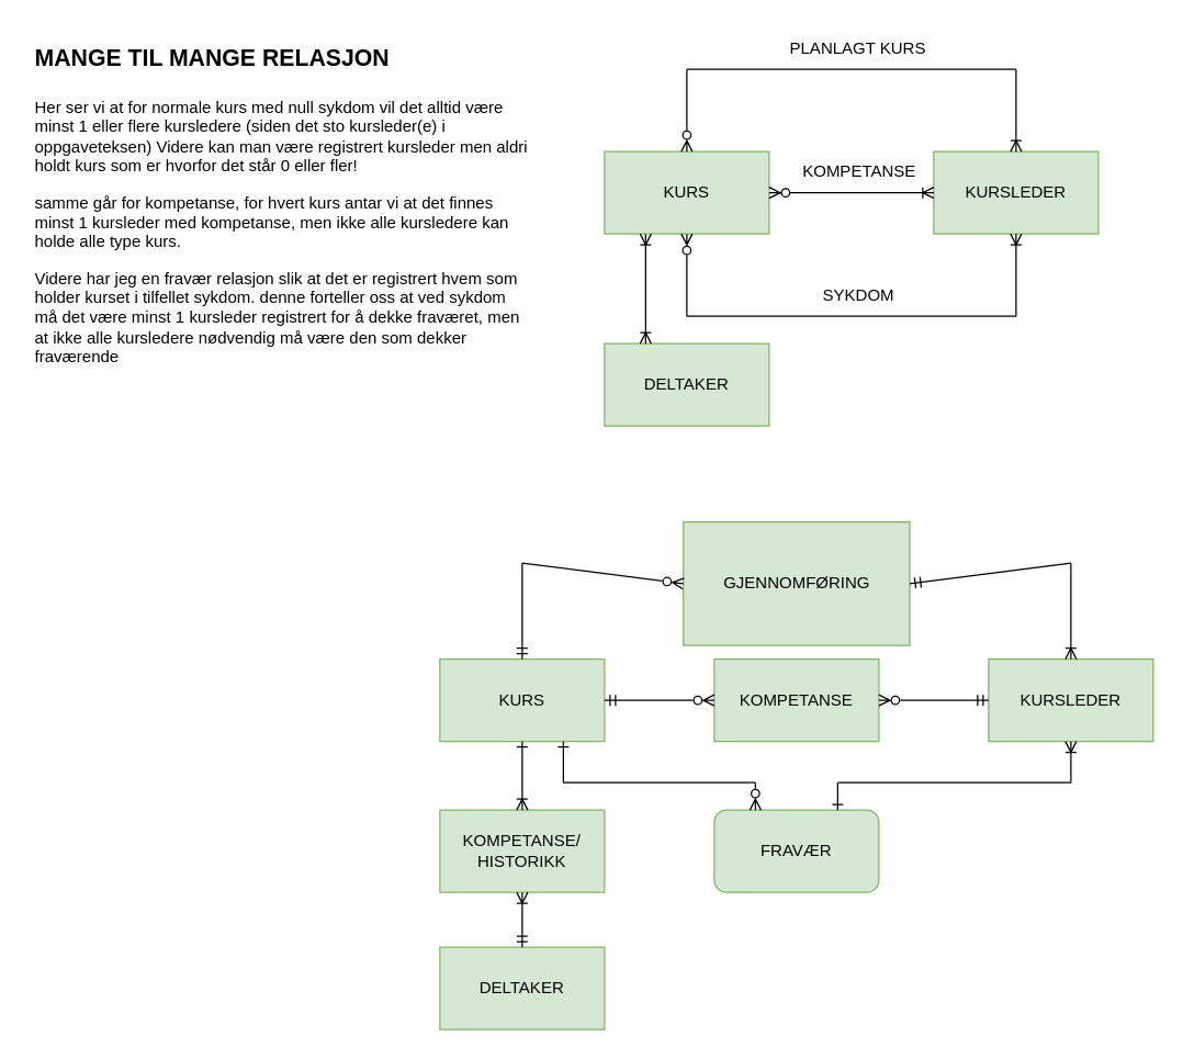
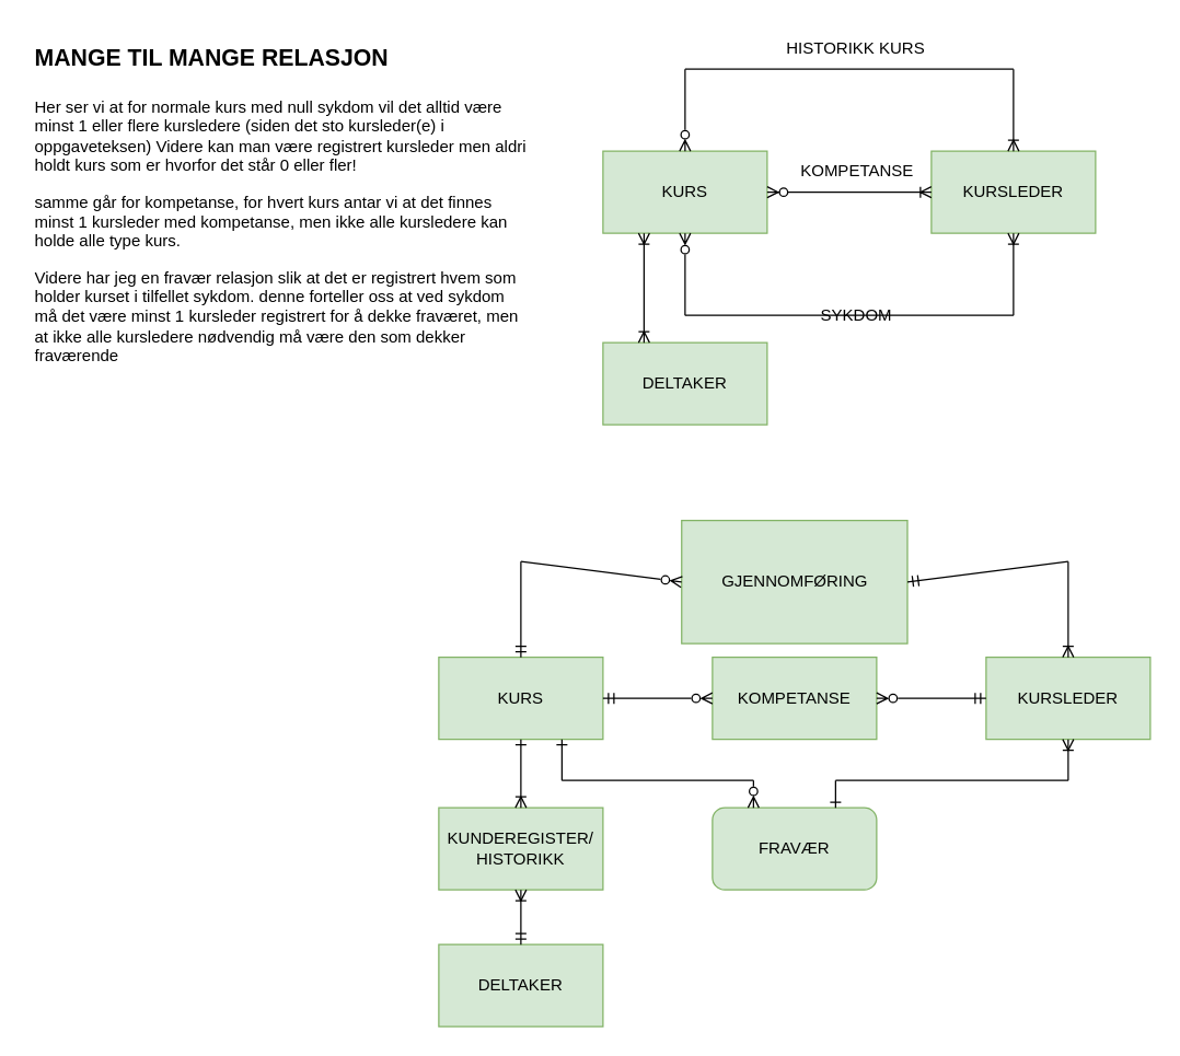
  <mxCell id="0" />
  <mxCell id="1" parent="0" />
  <mxCell id="2" value="KURS" style="rounded=0;whiteSpace=wrap;html=1;fillColor=#d5e8d4;strokeColor=#82b366;" vertex="1" parent="1"><mxGeometry x="440" y="110" width="120" height="60" as="geometry" /></mxCell>
  <mxCell id="3" value="KURSLEDER" style="rounded=0;whiteSpace=wrap;html=1;fillColor=#d5e8d4;strokeColor=#82b366;" vertex="1" parent="1"><mxGeometry x="680" y="110" width="120" height="60" as="geometry" /></mxCell>
  <mxCell id="4" value="" style="endArrow=none;html=1;rounded=0;exitX=0.5;exitY=0;exitDx=0;exitDy=0;startArrow=ERzeroToMany;startFill=0;" edge="1" parent="1" source="2"><mxGeometry relative="1" as="geometry"><mxPoint x="540" y="250" as="sourcePoint" /><mxPoint x="500" y="50" as="targetPoint" /></mxGeometry></mxCell>
  <mxCell id="5" value="" style="endArrow=none;html=1;rounded=0;" edge="1" parent="1"><mxGeometry relative="1" as="geometry"><mxPoint x="500" y="50" as="sourcePoint" /><mxPoint x="740" y="50" as="targetPoint" /></mxGeometry></mxCell>
  <mxCell id="6" value="" style="endArrow=ERoneToMany;html=1;rounded=0;endFill=0;" edge="1" parent="1" target="3"><mxGeometry relative="1" as="geometry"><mxPoint x="740" y="50" as="sourcePoint" /><mxPoint x="700" y="250" as="targetPoint" /></mxGeometry></mxCell>
  <mxCell id="7" value="" style="endArrow=none;html=1;rounded=0;exitX=0.5;exitY=1;exitDx=0;exitDy=0;startArrow=ERzeroToMany;startFill=0;" edge="1" parent="1" source="2"><mxGeometry relative="1" as="geometry"><mxPoint x="540" y="250" as="sourcePoint" /><mxPoint x="500" y="230" as="targetPoint" /></mxGeometry></mxCell>
  <mxCell id="8" value="" style="endArrow=none;html=1;rounded=0;" edge="1" parent="1"><mxGeometry relative="1" as="geometry"><mxPoint x="500" y="230" as="sourcePoint" /><mxPoint x="740" y="230" as="targetPoint" /></mxGeometry></mxCell>
  <mxCell id="9" value="" style="endArrow=none;html=1;rounded=0;exitX=0.5;exitY=1;exitDx=0;exitDy=0;startArrow=ERoneToMany;startFill=0;" edge="1" parent="1" source="3"><mxGeometry relative="1" as="geometry"><mxPoint x="540" y="250" as="sourcePoint" /><mxPoint x="740" y="230" as="targetPoint" /></mxGeometry></mxCell>
- <mxCell id="10" value="PLANLAGT KURS" style="text;html=1;align=center;verticalAlign=middle;whiteSpace=wrap;rounded=0;" vertex="1" parent="1"><mxGeometry x="570" y="20" width="110" height="30" as="geometry" /></mxCell>
- <mxCell id="11" value="SYKDOM" style="text;html=1;align=center;verticalAlign=middle;whiteSpace=wrap;rounded=0;" vertex="1" parent="1"><mxGeometry x="568" y="200" width="115" height="30" as="geometry" /></mxCell>
+ <mxCell id="10" value="HISTORIKK KURS" style="text;html=1;align=center;verticalAlign=middle;whiteSpace=wrap;rounded=0;" vertex="1" parent="1"><mxGeometry x="570" y="20" width="110" height="30" as="geometry" /></mxCell>
+ <mxCell id="11" value="SYKDOM" style="text;html=1;align=center;verticalAlign=middle;whiteSpace=wrap;rounded=0;" vertex="1" parent="1"><mxGeometry x="568" y="215" width="115" height="30" as="geometry" /></mxCell>
  <mxCell id="12" value="" style="edgeStyle=entityRelationEdgeStyle;fontSize=12;html=1;endArrow=ERoneToMany;startArrow=ERzeroToMany;rounded=0;exitX=1;exitY=0.5;exitDx=0;exitDy=0;entryX=0;entryY=0.5;entryDx=0;entryDy=0;" edge="1" parent="1" source="2" target="3"><mxGeometry width="100" height="100" relative="1" as="geometry"><mxPoint x="570" y="310" as="sourcePoint" /><mxPoint x="670" y="210" as="targetPoint" /></mxGeometry></mxCell>
  <mxCell id="13" value="KOMPETANSE" style="text;html=1;align=center;verticalAlign=middle;whiteSpace=wrap;rounded=0;" vertex="1" parent="1"><mxGeometry x="580.5" y="110" width="90" height="30" as="geometry" /></mxCell>
  <mxCell id="14" value="&lt;h1&gt;&lt;font style=&quot;font-size: 17px;&quot;&gt;MANGE TIL MANGE RELASJON&lt;/font&gt;&lt;/h1&gt;&lt;p&gt;Her ser vi at for normale kurs med null sykdom vil det alltid være minst 1 eller flere kursledere (siden det sto kursleder(e) i oppgaveteksen) Videre kan man være registrert kursleder men aldri holdt kurs som er hvorfor det står 0 eller fler!&lt;/p&gt;&lt;p&gt;samme går for kompetanse, for hvert kurs antar vi at det finnes minst 1 kursleder med kompetanse, men ikke alle kursledere kan holde alle type kurs.&lt;/p&gt;&lt;p&gt;Videre har jeg en fravær relasjon slik at det er registrert hvem som holder kurset i tilfellet sykdom. denne forteller oss at ved sykdom må det være minst 1 kursleder registrert for å dekke fraværet, men at ikke alle kursledere nødvendig må være den som dekker fraværende&lt;/p&gt;&lt;p&gt;&lt;br&gt;&lt;/p&gt;" style="text;html=1;spacing=5;spacingTop=-20;whiteSpace=wrap;overflow=hidden;rounded=0;" vertex="1" parent="1"><mxGeometry x="20" y="20" width="370" height="250" as="geometry" /></mxCell>
  <mxCell id="15" value="KURS" style="rounded=0;whiteSpace=wrap;html=1;fillColor=#d5e8d4;strokeColor=#82b366;" vertex="1" parent="1"><mxGeometry x="320" y="480" width="120" height="60" as="geometry" /></mxCell>
  <mxCell id="16" value="KURSLEDER" style="rounded=0;whiteSpace=wrap;html=1;fillColor=#d5e8d4;strokeColor=#82b366;" vertex="1" parent="1"><mxGeometry x="720" y="480" width="120" height="60" as="geometry" /></mxCell>
  <mxCell id="17" value="FRAVÆR" style="whiteSpace=wrap;html=1;fillColor=#d5e8d4;strokeColor=#82b366;rounded=1;" vertex="1" parent="1"><mxGeometry x="520" y="590" width="120" height="60" as="geometry" /></mxCell>
  <mxCell id="18" value="GJENNOMFØRING" style="rounded=0;whiteSpace=wrap;html=1;fillColor=#d5e8d4;strokeColor=#82b366;" vertex="1" parent="1"><mxGeometry x="497.5" y="380" width="165" height="90" as="geometry" /></mxCell>
  <mxCell id="19" value="KOMPETANSE" style="rounded=0;whiteSpace=wrap;html=1;fillColor=#d5e8d4;strokeColor=#82b366;" vertex="1" parent="1"><mxGeometry x="520" y="480" width="120" height="60" as="geometry" /></mxCell>
  <mxCell id="20" value="DELTAKER" style="rounded=0;whiteSpace=wrap;html=1;fillColor=#d5e8d4;strokeColor=#82b366;" vertex="1" parent="1"><mxGeometry x="320" y="690" width="120" height="60" as="geometry" /></mxCell>
- <mxCell id="21" value="KOMPETANSE/&lt;br&gt;HISTORIKK" style="rounded=0;whiteSpace=wrap;html=1;fillColor=#d5e8d4;strokeColor=#82b366;" vertex="1" parent="1"><mxGeometry x="320" y="590" width="120" height="60" as="geometry" /></mxCell>
+ <mxCell id="21" value="KUNDEREGISTER/&lt;br&gt;HISTORIKK" style="rounded=0;whiteSpace=wrap;html=1;fillColor=#d5e8d4;strokeColor=#82b366;" vertex="1" parent="1"><mxGeometry x="320" y="590" width="120" height="60" as="geometry" /></mxCell>
  <mxCell id="22" value="" style="endArrow=none;html=1;rounded=0;exitX=0.5;exitY=0;exitDx=0;exitDy=0;startArrow=ERmandOne;startFill=0;" edge="1" parent="1" source="15"><mxGeometry relative="1" as="geometry"><mxPoint x="500" y="480" as="sourcePoint" /><mxPoint x="380" y="410" as="targetPoint" /></mxGeometry></mxCell>
  <mxCell id="23" value="" style="endArrow=ERzeroToMany;html=1;rounded=0;entryX=0;entryY=0.5;entryDx=0;entryDy=0;endFill=0;" edge="1" parent="1" target="18"><mxGeometry relative="1" as="geometry"><mxPoint x="380" y="410" as="sourcePoint" /><mxPoint x="660" y="480" as="targetPoint" /></mxGeometry></mxCell>
  <mxCell id="24" value="" style="endArrow=ERoneToMany;html=1;rounded=0;entryX=0.5;entryY=0;entryDx=0;entryDy=0;endFill=0;" edge="1" parent="1" target="16"><mxGeometry relative="1" as="geometry"><mxPoint x="780" y="410" as="sourcePoint" /><mxPoint x="660" y="480" as="targetPoint" /></mxGeometry></mxCell>
  <mxCell id="25" value="" style="endArrow=none;html=1;rounded=0;exitX=1;exitY=0.5;exitDx=0;exitDy=0;startArrow=ERmandOne;startFill=0;" edge="1" parent="1" source="18"><mxGeometry relative="1" as="geometry"><mxPoint x="500" y="480" as="sourcePoint" /><mxPoint x="780" y="410" as="targetPoint" /></mxGeometry></mxCell>
  <mxCell id="26" value="" style="endArrow=none;html=1;rounded=0;exitX=0.75;exitY=1;exitDx=0;exitDy=0;startArrow=ERone;startFill=0;" edge="1" parent="1" source="15"><mxGeometry relative="1" as="geometry"><mxPoint x="480" y="450" as="sourcePoint" /><mxPoint x="410" y="570" as="targetPoint" /></mxGeometry></mxCell>
  <mxCell id="27" value="" style="endArrow=none;html=1;rounded=0;" edge="1" parent="1"><mxGeometry relative="1" as="geometry"><mxPoint x="410" y="570" as="sourcePoint" /><mxPoint x="550" y="570" as="targetPoint" /></mxGeometry></mxCell>
  <mxCell id="28" value="" style="endArrow=none;html=1;rounded=0;exitX=0.25;exitY=0;exitDx=0;exitDy=0;startArrow=ERzeroToMany;startFill=0;" edge="1" parent="1" source="17"><mxGeometry relative="1" as="geometry"><mxPoint x="480" y="450" as="sourcePoint" /><mxPoint x="550" y="570" as="targetPoint" /></mxGeometry></mxCell>
  <mxCell id="29" value="" style="endArrow=none;html=1;rounded=0;" edge="1" parent="1"><mxGeometry relative="1" as="geometry"><mxPoint x="610" y="570" as="sourcePoint" /><mxPoint x="780" y="570" as="targetPoint" /></mxGeometry></mxCell>
  <mxCell id="30" value="" style="endArrow=none;html=1;rounded=0;exitX=0.75;exitY=0;exitDx=0;exitDy=0;startArrow=ERone;startFill=0;" edge="1" parent="1" source="17"><mxGeometry relative="1" as="geometry"><mxPoint x="480" y="450" as="sourcePoint" /><mxPoint x="610" y="570" as="targetPoint" /></mxGeometry></mxCell>
  <mxCell id="31" value="" style="endArrow=none;html=1;rounded=0;exitX=0.5;exitY=1;exitDx=0;exitDy=0;endFill=0;startArrow=ERoneToMany;startFill=0;" edge="1" parent="1" source="16"><mxGeometry relative="1" as="geometry"><mxPoint x="480" y="450" as="sourcePoint" /><mxPoint x="780" y="570" as="targetPoint" /></mxGeometry></mxCell>
  <mxCell id="32" value="" style="endArrow=ERzeroToMany;html=1;rounded=0;exitX=1;exitY=0.5;exitDx=0;exitDy=0;entryX=0;entryY=0.5;entryDx=0;entryDy=0;startArrow=ERmandOne;startFill=0;endFill=0;" edge="1" parent="1" source="15" target="19"><mxGeometry relative="1" as="geometry"><mxPoint x="480" y="450" as="sourcePoint" /><mxPoint x="640" y="450" as="targetPoint" /></mxGeometry></mxCell>
  <mxCell id="33" value="" style="endArrow=ERmandOne;html=1;rounded=0;entryX=0;entryY=0.5;entryDx=0;entryDy=0;exitX=1;exitY=0.5;exitDx=0;exitDy=0;startArrow=ERzeroToMany;startFill=0;endFill=0;" edge="1" parent="1" source="19" target="16"><mxGeometry relative="1" as="geometry"><mxPoint x="480" y="450" as="sourcePoint" /><mxPoint x="640" y="450" as="targetPoint" /></mxGeometry></mxCell>
  <mxCell id="34" value="" style="endArrow=ERoneToMany;html=1;rounded=0;exitX=0.5;exitY=1;exitDx=0;exitDy=0;endFill=0;startArrow=ERone;startFill=0;" edge="1" parent="1" source="15" target="21"><mxGeometry relative="1" as="geometry"><mxPoint x="480" y="620" as="sourcePoint" /><mxPoint x="640" y="620" as="targetPoint" /></mxGeometry></mxCell>
  <mxCell id="35" value="" style="endArrow=ERmandOne;html=1;rounded=0;endFill=0;startArrow=ERoneToMany;startFill=0;" edge="1" parent="1" target="20"><mxGeometry relative="1" as="geometry"><mxPoint x="380" y="650" as="sourcePoint" /><mxPoint x="640" y="620" as="targetPoint" /></mxGeometry></mxCell>
  <mxCell id="36" value="DELTAKER" style="rounded=0;whiteSpace=wrap;html=1;fillColor=#d5e8d4;strokeColor=#82b366;" vertex="1" parent="1"><mxGeometry x="440" y="250" width="120" height="60" as="geometry" /></mxCell>
  <mxCell id="37" value="" style="endArrow=ERoneToMany;html=1;rounded=0;entryX=0.25;entryY=0;entryDx=0;entryDy=0;endFill=0;startArrow=ERoneToMany;startFill=0;" edge="1" parent="1" target="36"><mxGeometry relative="1" as="geometry"><mxPoint x="470" y="170" as="sourcePoint" /><mxPoint x="470" y="280" as="targetPoint" /></mxGeometry></mxCell>
